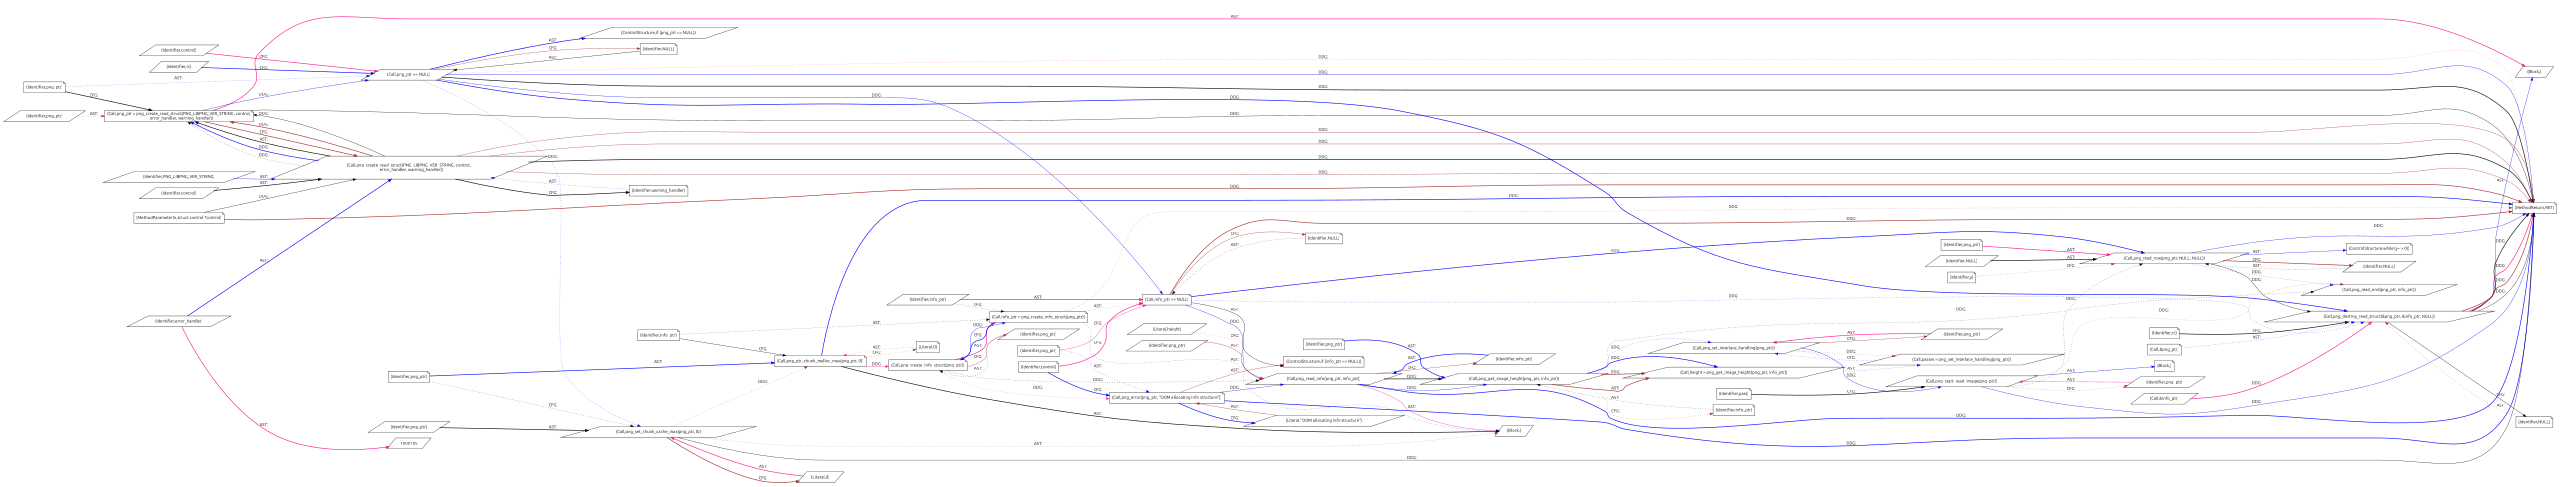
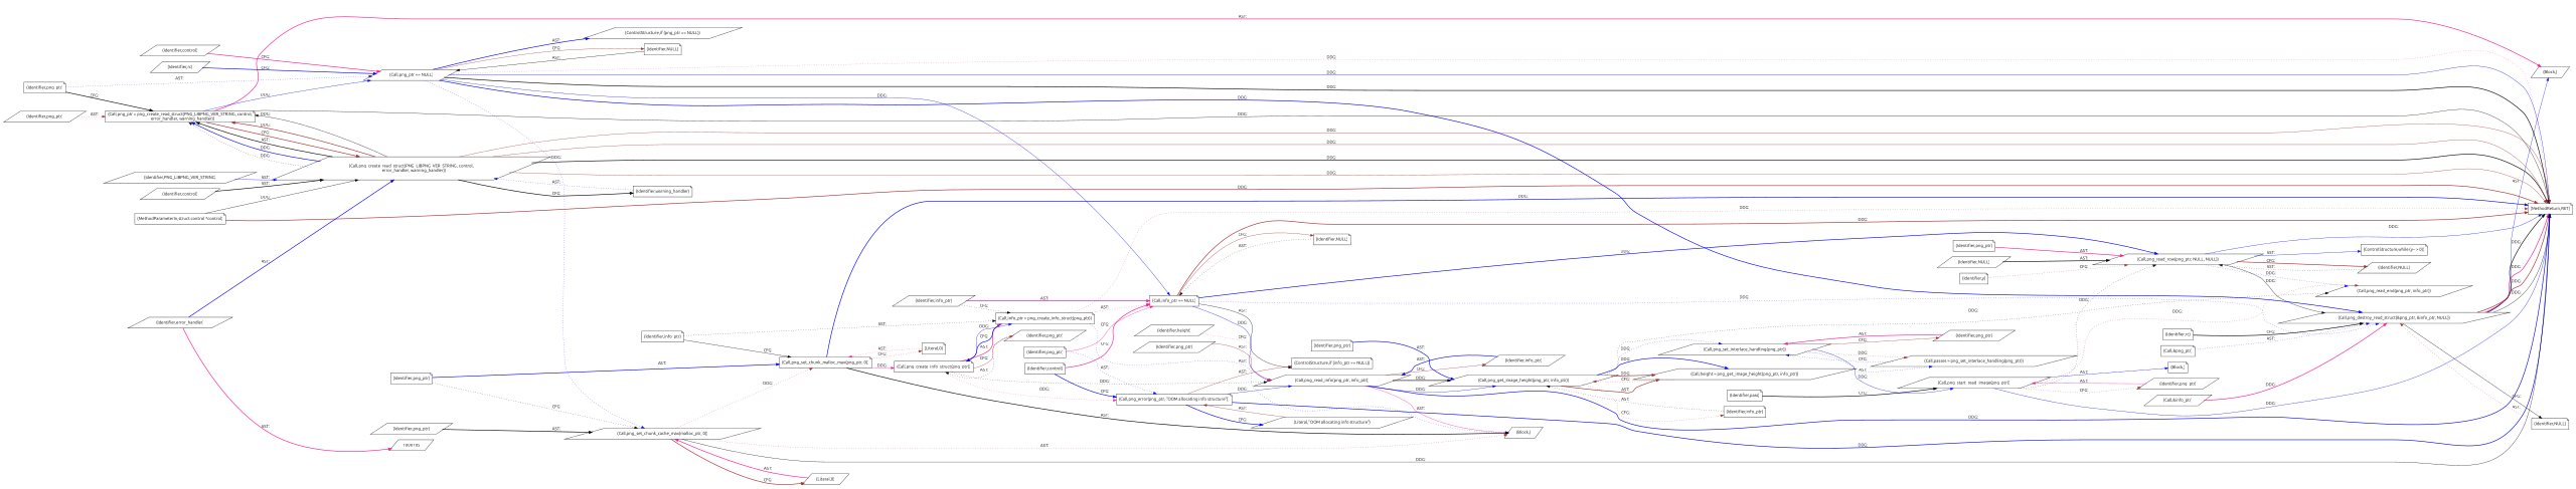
  digraph {
    fontname=Ubuntu
    rankdir=LR
    node [fontname=Ubuntu shape=parallelogram]
    edge [color=blue fontname=Ubuntu style=bold]
    n1 [label="(Call,png_destroy_read_struct(&png_ptr, &info_ptr, NULL))"]
    n2 [label="(Block,)"]
    n3 [label="(Identifier,NULL)" shape=note]
    n4 [label="(MethodReturn,RET)" shape=note]
    n5 [label="(Call,png_read_row(png_ptr, NULL, NULL))"]
    n6 [label="(ControlStructure,while (y-- > 0))" shape=note]
    n7 [label="(Identifier,NULL)"]
    n8 [label="(Call,png_read_end(png_ptr, info_ptr))"]
    n9 [label="(Call,png_start_read_image(png_ptr))"]
    n10 [label="(Block,)" shape=note]
    n11 [label="(Identifier,png_ptr)"]
    n12 [label="(Call,png_set_interlace_handling(png_ptr))"]
    n13 [label="(Identifier,png_ptr)"]
    n14 [label="(Call,passes = png_set_interlace_handling(png_ptr))"]
    n15 [label="(Call,png_get_image_height(png_ptr, info_ptr))"]
    n16 [label="(Identifier,info_ptr)" shape=note]
    n17 [label="(Call,height = png_get_image_height(png_ptr, info_ptr))"]
    n18 [label="(Call,png_read_info(png_ptr, info_ptr))"]
    n19 [label="(Identifier,info_ptr)"]
    n20 [label="(Block,)"]
    n21 [label="(Call,png_error(png_ptr, \"OOM allocating info structure\"))" shape=note]
    n22 [label="(ControlStructure,if (info_ptr == NULL))" shape=note]
    n23 [label="(Literal,\"OOM allocating info structure\")"]
    n24 [label="(Call,png_create_info_struct(png_ptr))" shape=note]
    n25 [label="(Call,info_ptr = png_create_info_struct(png_ptr))" shape=note]
    n26 [label="(Identifier,png_ptr)"]
    n27 [label="(Call,info_ptr == NULL)" shape=note]
-   n28 [label="(Call,png_ptr_chunk_malloc_max(png_ptr, 0))" shape=note]
+   n28 [label="(Call,png_set_chunk_malloc_max(png_ptr, 0))" shape=note]
    n29 [label="(Literal,0)" shape=note]
-   n30 [label="(Call,png_set_chunk_cache_max(png_ptr, 0))"]
+   n30 [label="(Call,png_set_chunk_cache_max(malloc_ptr, 0))"]
    n31 [label="(Literal,0)"]
    n32 [label="(Call,png_ptr == NULL)"]
    n33 [label="(Identifier,NULL)" shape=note]
    n34 [label="(ControlStructure,if (png_ptr == NULL))"]
    n35 [label="(Identifier,NULL)" shape=note]
    n36 [label="(Call,png_ptr = png_create_read_struct(PNG_LIBPNG_VER_STRING, control,\n      error_handler, warning_handler))" shape=note]
    n37 [label="(Call,png_create_read_struct(PNG_LIBPNG_VER_STRING, control,\n      error_handler, warning_handler))"]
    n38 [label="(Identifier,warning_handler)" shape=note]
    n39 [label="(MethodParameterIn,struct control *control)" shape=note]
    n40 [label="(Call,&png_ptr)" shape=note]
    n41 [label="(Identifier,png_ptr)"]
    n42 [label="(Identifier,info_ptr)"]
    n43 [label="(Identifier,png_ptr)"]
    n44 [label="(Identifier,png_ptr)" shape=note]
    n45 [label="(Identifier,rc)"]
    n46 [label="(Identifier,NULL)"]
    n47 [label="(Identifier,png_ptr)" shape=note]
    n48 [label="(Identifier,png_ptr)" shape=note]
    n49 [label="(Identifier,PNG_LIBPNG_VER_STRING)"]
    n50 [label="(Identifier,png_ptr)" shape=note]
    n51 [label="(Identifier,control)" shape=note]
    n52 [label="(Call,&info_ptr)"]
    n53 [label="(Identifier,png_ptr)"]
-   n54 [label="(Literal,height)"]
+   n54 [label="(Identifier,height)"]
    n55 [label="(Identifier,rc)" shape=note]
    n56 [label="(Identifier,y)" shape=note]
    n57 [label="(Identifier,info_ptr)" shape=note]
    n58 [label="(Identifier,pass)" shape=note]
    n59 [label="(Identifier,control)"]
    n60 [label="(Identifier,png_ptr)" shape=note]
    n61 [label="(Identifier,control)"]
    n62 [label="(Identifier,error_handler)"]
    1000105
    n1 -> n2 [label="AST: " style=solid]
    n1 -> n3 [color=black label="CFG: " style=solid]
    n1 -> n4 [color=black label="DDG: " style=solid]
    n1 -> n4 [color=black label="DDG: "]
    n1 -> n4 [color=deeppink label="DDG: "]
    n1 -> n4 [color=brown label="DDG: "]
    n3 -> n1 [color=brown label="AST: " style=dotted]
    n5 -> n1 [color=black label="DDG: " style=solid]
    n5 -> n4 [label="DDG: " style=solid]
    n5 -> n6 [label="AST: " style=solid]
    n5 -> n7 [color=brown label="CFG: "]
    n5 -> n8 [label="DDG: " style=dotted]
    n7 -> n5 [color=black label="AST: " style=dotted]
    n9 -> n4 [label="DDG: " style=solid]
    n9 -> n5 [color=black label="DDG: " style=dotted]
    n9 -> n8 [color=brown label="DDG: " style=dotted]
    n9 -> n10 [label="AST: " style=solid]
    n9 -> n11 [color=brown label="CFG: " style=dotted]
    n11 -> n9 [color=deeppink label="AST: " style=solid]
    n12 -> n9 [label="DDG: " style=solid]
    n12 -> n13 [color=brown label="CFG: " style=solid]
    n12 -> n14 [label="AST: " style=dotted]
    n12 -> n14 [color=brown label="DDG: " style=dotted]
    n13 -> n12 [color=deeppink label="AST: "]
    n14 -> n12 [label="CFG: " style=dotted]
    n15 -> n8 [color=black label="DDG: " style=dotted]
    n15 -> n12 [label="DDG: " style=dotted]
    n15 -> n16 [color=brown label="CFG: " style=dotted]
    n15 -> n17 [color=brown label="AST: "]
    n15 -> n17 [label="DDG: "]
    n15 -> n17 [color=brown label="DDG: "]
    n16 -> n15 [color=black label="AST: " style=dotted]
+   n17 -> n15 [color=brown label="CFG: " style=dotted]
    n18 -> n4 [label="DDG: "]
    n18 -> n15 [label="DDG: " style=solid]
    n18 -> n15 [color=black label="DDG: "]
    n18 -> n19 [color=brown label="CFG: " style=solid]
    n18 -> n20 [color=deeppink label="AST: " style=solid]
    n19 -> n18 [label="AST: "]
    n21 -> n4 [label="DDG: "]
    n21 -> n18 [label="DDG: " style=solid]
    n21 -> n22 [color=brown label="AST: " style=solid]
    n21 -> n23 [label="CFG: "]
    n23 -> n21 [color=brown label="AST: " style=solid]
    n24 -> n18 [color=black label="DDG: " style=dotted]
    n24 -> n21 [color=deeppink label="DDG: " style=dotted]
    n24 -> n25 [color=deeppink label="AST: "]
    n24 -> n25 [label="DDG: " style=solid]
    n24 -> n26 [color=brown label="CFG: " style=solid]
    n25 -> n4 [color=brown label="DDG: " style=dotted]
    n25 -> n20 [label="AST: " style=dotted]
    n25 -> n24 [label="CFG: "]
    n25 -> n27 [color=deeppink label="AST: " style=dotted]
    n26 -> n24 [color=black label="AST: " style=dotted]
    n27 -> n1 [label="DDG: " style=dotted]
    n27 -> n4 [color=brown label="DDG: "]
    n27 -> n5 [label="DDG: "]
    n27 -> n18 [label="DDG: " style=solid]
    n27 -> n22 [color=black label="AST: " style=solid]
    n27 -> n35 [color=brown label="CFG: " style=solid]
    n28 -> n4 [label="DDG: "]
    n28 -> n20 [color=black label="AST: "]
    n28 -> n24 [color=deeppink label="DDG: " style=solid]
    n28 -> n29 [color=brown label="CFG: " style=dotted]
    n29 -> n28 [color=deeppink label="AST: " style=dotted]
    n30 -> n4 [color=black label="DDG: " style=solid]
    n30 -> n20 [color=brown label="AST: " style=dotted]
    n30 -> n28 [color=brown label="DDG: " style=dotted]
    n30 -> n31 [color=brown label="CFG: "]
    n31 -> n30 [color=deeppink label="AST: "]
    n32 -> n1 [label="DDG: "]
    n32 -> n4 [color=deeppink label="DDG: " style=dotted]
    n32 -> n4 [label="DDG: " style=solid]
    n32 -> n4 [color=black label="DDG: "]
    n32 -> n27 [label="DDG: " style=solid]
    n32 -> n30 [label="DDG: " style=dotted]
    n32 -> n33 [color=brown label="CFG: " style=solid]
    n32 -> n34 [label="AST: "]
    n33 -> n32 [color=black label="AST: " style=solid]
    n35 -> n27 [color=black label="AST: " style=dotted]
    n36 -> n2 [color=deeppink label="AST: "]
    n36 -> n4 [color=black label="DDG: " style=solid]
    n36 -> n32 [label="DDG: " style=solid]
    n36 -> n37 [color=brown label="CFG: "]
    n37 -> n4 [color=black label="DDG: "]
    n37 -> n4 [color=brown label="DDG: " style=solid]
    n37 -> n4 [color=brown label="DDG: " style=solid]
    n37 -> n4 [color=brown label="DDG: " style=solid]
    n37 -> n36 [color=black label="AST: "]
    n37 -> n36 [label="DDG: "]
    n37 -> n36 [color=black label="DDG: " style=dotted]
    n37 -> n36 [color=black label="DDG: " style=solid]
    n37 -> n36 [color=brown label="DDG: "]
    n37 -> n38 [color=black label="CFG: "]
    n38 -> n37 [label="AST: " style=dotted]
    n39 -> n4 [color=brown label="DDG: "]
    n39 -> n37 [color=black label="DDG: " style=solid]
    n40 -> n1 [label="AST: " style=dotted]
    n41 -> n30 [color=black label="AST: "]
    n42 -> n25 [color=black label="CFG: " style=dotted]
    n42 -> n27 [color=deeppink label="AST: "]
    n43 -> n18 [color=brown label="AST: " style=solid]
    n44 -> n28 [label="AST: "]
    n44 -> n30 [color=black label="CFG: " style=dotted]
    n45 -> n32 [label="CFG: "]
    n46 -> n5 [color=black label="AST: "]
    n47 -> n21 [label="AST: " style=dotted]
    n47 -> n27 [color=deeppink label="CFG: " style=solid]
    n48 -> n32 [label="AST: " style=dotted]
    n48 -> n36 [color=black label="CFG: "]
    n49 -> n37 [label="AST: " style=solid]
    n50 -> n15 [label="AST: "]
    n51 -> n21 [label="CFG: "]
    n51 -> n27 [color=deeppink label="CFG: "]
    n52 -> n1 [color=deeppink label="DDG: "]
    n53 -> n36 [color=brown label="AST: " style=dotted]
    n54 -> n18 [color=deeppink label="CFG: " style=dotted]
    n55 -> n1 [color=black label="CFG: "]
    n56 -> n5 [color=brown label="CFG: " style=dotted]
    n57 -> n25 [color=black label="AST: " style=dotted]
    n57 -> n28 [color=black label="CFG: " style=solid]
    n58 -> n9 [color=black label="CFG: "]
    n59 -> n37 [color=black label="AST: "]
    n60 -> n5 [color=deeppink label="AST: "]
    n61 -> n32 [color=deeppink label="CFG: "]
    n62 -> n37 [label="AST: "]
    n62 -> 1000105 [color=deeppink label="AST: "]
  }
